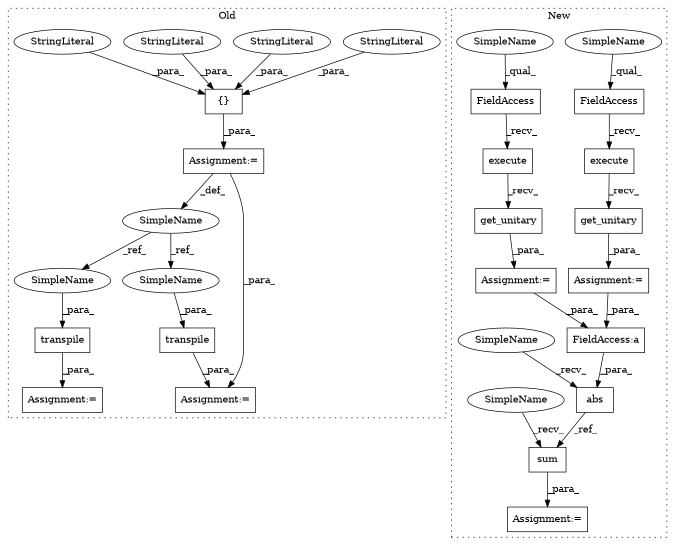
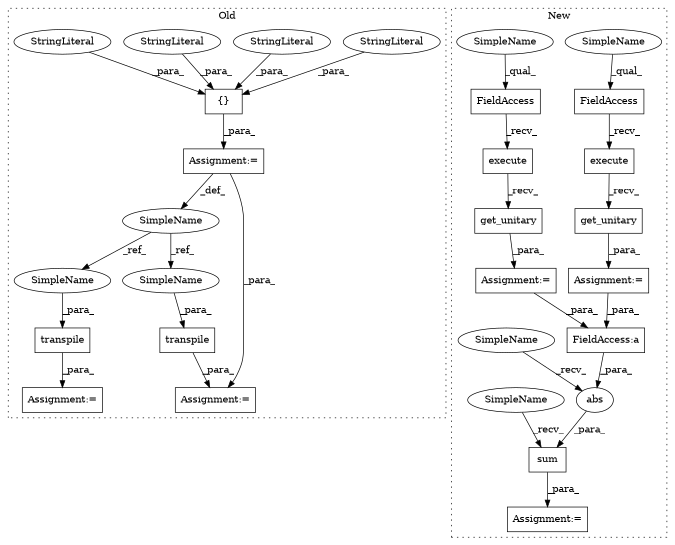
  digraph {
    node [a=32 l=1 s=9848 shape=box]
    n1 [a=4 l="1,1" label="{}" s="8672,8692"]
    n2 [a=7 label="Assignment:=" s=10013]
    n3 [a=7 label="Assignment:=" s=8659]
    n4 [a=45 l=4 label=StringLiteral s=8678 shape=ellipse]
    n5 [l="10,1" label=transpile s="10014,10042"]
    n6 [a=42 l=11 label=SimpleName s=8648 shape=ellipse]
    n7 [l="10,1" label=transpile s="9955,9985"]
    n8 [a=45 l=4 label=StringLiteral s=8673 shape=ellipse]
    n9 [a=45 l=4 label=StringLiteral s=8683 shape=ellipse]
    n10 [a=45 l=4 label=StringLiteral s=8688 shape=ellipse]
    n11 [a=7 label="Assignment:=" s=9954]
    n12 [a=42 l=11 label=SimpleName s=9974 shape=ellipse]
    n13 [a=42 l=11 label=SimpleName s=10031 shape=ellipse]
    n14 [l="8,1" label=execute s="9862,9878"]
    n15 [a=7 label="Assignment:=" s=9975]
    n16 [a=7 label="Assignment:=" s=9917]
    n17 [a=7 label="Assignment:=" s=9847]
    n18 [l=13 label=get_unitary s=9880]
    n19 [a=27 l=3 label="FieldAccess:a" s=10010]
    n20 [l=13 label=get_unitary s=9948]
    n21 [l="4,1" label=sum s="9982,10030"]
-   n22 [l="4,1" label=abs s="9992,10029"]
+   n22 [l="4,1" label=abs s="9992,10029" shape=ellipse]
    n23 [a=22 l=13 label=FieldAccess]
    n24 [a=22 l=13 label=FieldAccess s=9918]
    n25 [l="8,1" label=execute s="9932,9946"]
    n26 [a=42 l=4 label=SimpleName shape=ellipse]
    n27 [a=42 l=4 label=SimpleName s=9918 shape=ellipse]
    n28 [a=42 l=5 label=SimpleName s=9986 shape=ellipse]
    n29 [a=42 l=5 label=SimpleName s=9976 shape=ellipse]
    subgraph cluster_1 {
      label=Old
      style=dotted
      n1
      n2
      n3
      n4
      n5
      n6
      n7
      n8
      n9
      n10
      n11
      n12
      n13
    }
    subgraph cluster_2 {
      label=New
      style=dotted
      n14
      n15
      n16
      n17
      n18
      n19
      n20
      n21
      n22
      n23
      n24
      n25
      n26
      n27
      n28
      n29
    }
    n1 -> n3 [label=_para_]
    n3 -> n6 [label=_def_]
    n3 -> n11 [label=_para_]
    n4 -> n1 [label=_para_]
    n5 -> n2 [label=_para_]
    n6 -> n12 [label=_ref_]
    n6 -> n13 [label=_ref_]
    n7 -> n11 [label=_para_]
    n8 -> n1 [label=_para_]
    n9 -> n1 [label=_para_]
    n10 -> n1 [label=_para_]
    n12 -> n7 [label=_para_]
    n13 -> n5 [label=_para_]
    n14 -> n18 [label=_recv_]
    n16 -> n19 [label=_para_]
    n17 -> n19 [label=_para_]
    n18 -> n17 [label=_para_]
    n19 -> n22 [label=_para_]
    n20 -> n16 [label=_para_]
    n21 -> n15 [label=_para_]
-   n22 -> n21 [label=_ref_]
+   n22 -> n21 [label=_para_]
    n23 -> n14 [label=_recv_]
    n24 -> n25 [label=_recv_]
    n25 -> n20 [label=_recv_]
    n26 -> n23 [label=_qual_]
    n27 -> n24 [label=_qual_]
    n28 -> n22 [label=_recv_]
    n29 -> n21 [label=_recv_]
  }
